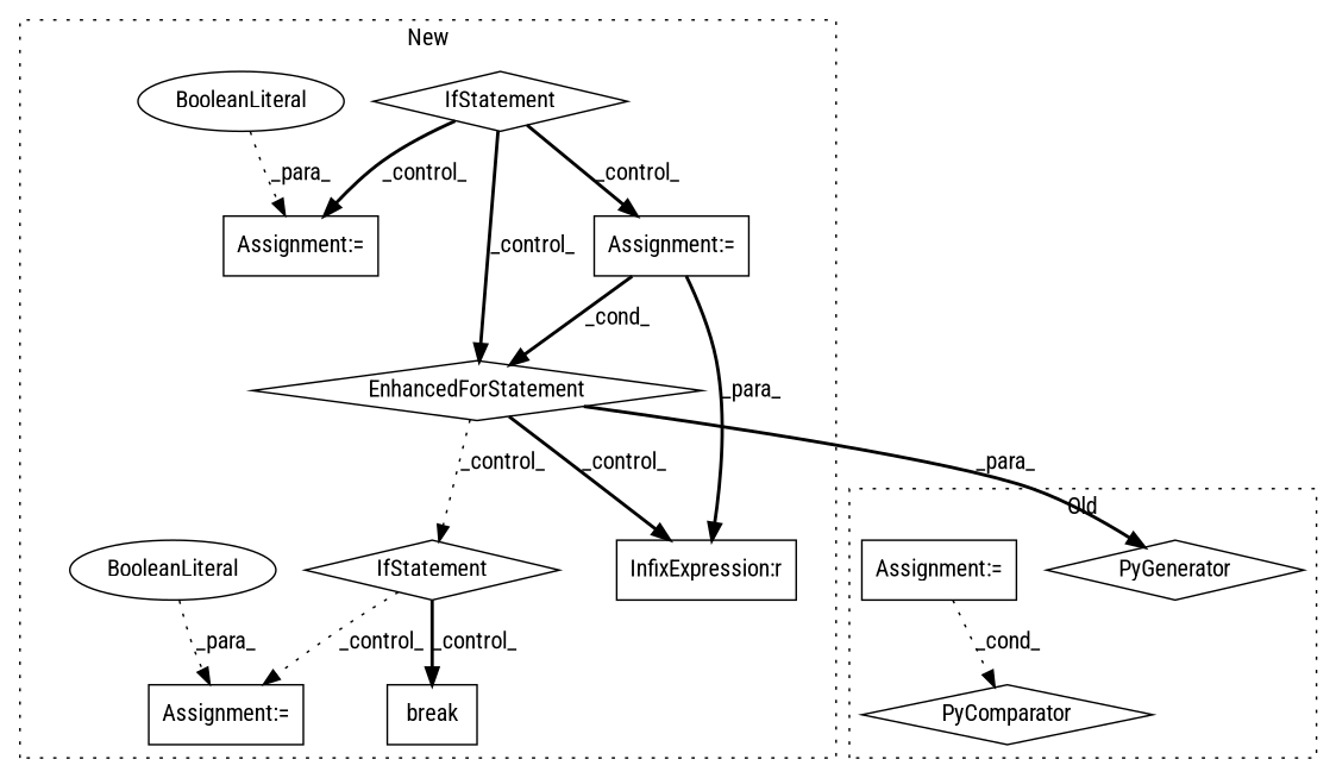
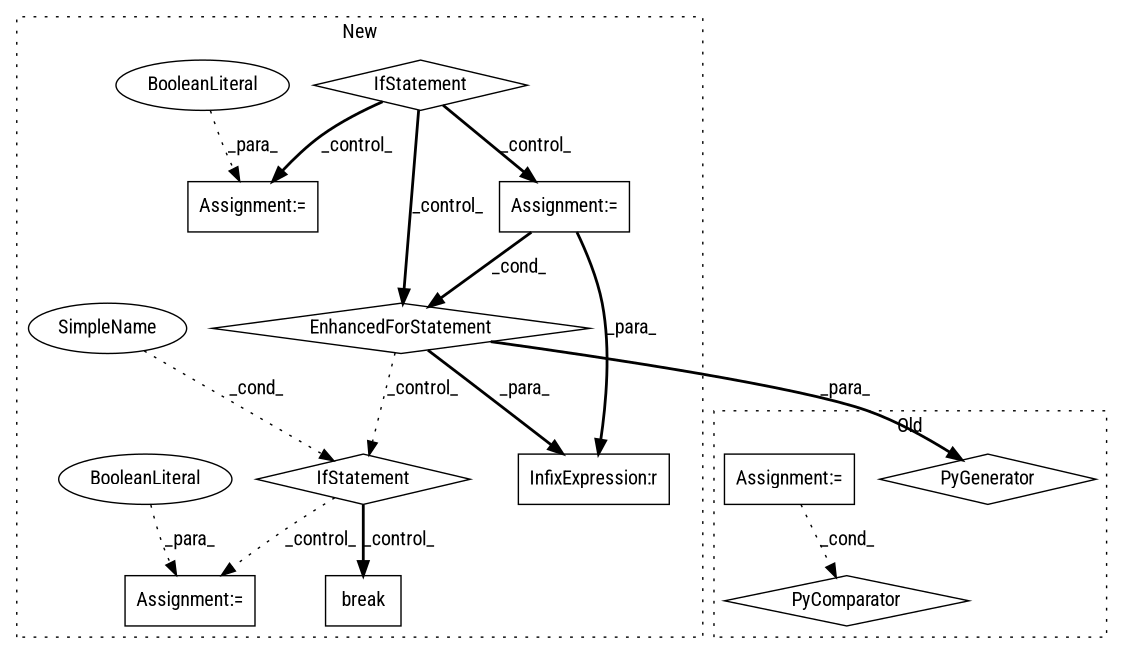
  digraph {
    fontname="Roboto Condensed"
    node [a=7 fontname="Roboto Condensed" l=32 s=2173 shape=box]
    edge [fontname="Roboto Condensed" style=bold]
    n1 [a=107 l=109 label=PyGenerator s=2102 shape=diamond]
    n2 [a=113 label=PyComparator shape=diamond]
    n3 [label="Assignment:="]
    n4 [a=10 l=6 label=break s=2808]
    n5 [a=70 l="61,2" label=EnhancedForStatement s="2521,2625" shape=diamond]
    n6 [a=25 l="4,2" label=IfStatement s="2747,2765" shape=diamond]
+   n7 [a=42 label=SimpleName shape=ellipse l="" s=""]
    n8 [a=27 l=4 label="InfixExpression:r" s=2755]
    n9 [l="61,2" label="Assignment:=" s="2521,2625"]
    n10 [a=25 l="4,2" label=IfStatement s="2452,2470" shape=diamond]
    n11 [l=1 label="Assignment:=" s=2489]
    n12 [a=9 l=5 label=BooleanLiteral s=2490 shape=ellipse]
    n13 [l=1 label="Assignment:=" s=2788]
    n14 [a=9 l=5 label=BooleanLiteral s=2789 shape=ellipse]
    subgraph cluster_1 {
      label=Old
      style=dotted
      n1
      n2
      n3
    }
    subgraph cluster_2 {
      label=New
      style=dotted
      n4
      n5
      n6
+     n7
      n8
      n9
      n10
      n11
      n12
      n13
      n14
    }
    n3 -> n2 [label=_cond_ style=dotted]
    n5 -> n1 [label=_para_]
    n5 -> n6 [label=_control_ style=dotted]
-   n5 -> n8 [label=_control_]
+   n5 -> n8 [label=_para_]
    n6 -> n4 [label=_control_]
    n6 -> n13 [label=_control_ style=dotted]
+   n7 -> n6 [label=_cond_ style=dotted]
    n9 -> n5 [label=_cond_]
    n9 -> n8 [label=_para_]
    n10 -> n5 [label=_control_]
    n10 -> n9 [label=_control_]
    n10 -> n11 [label=_control_]
    n12 -> n11 [label=_para_ style=dotted]
    n14 -> n13 [label=_para_ style=dotted]
  }
